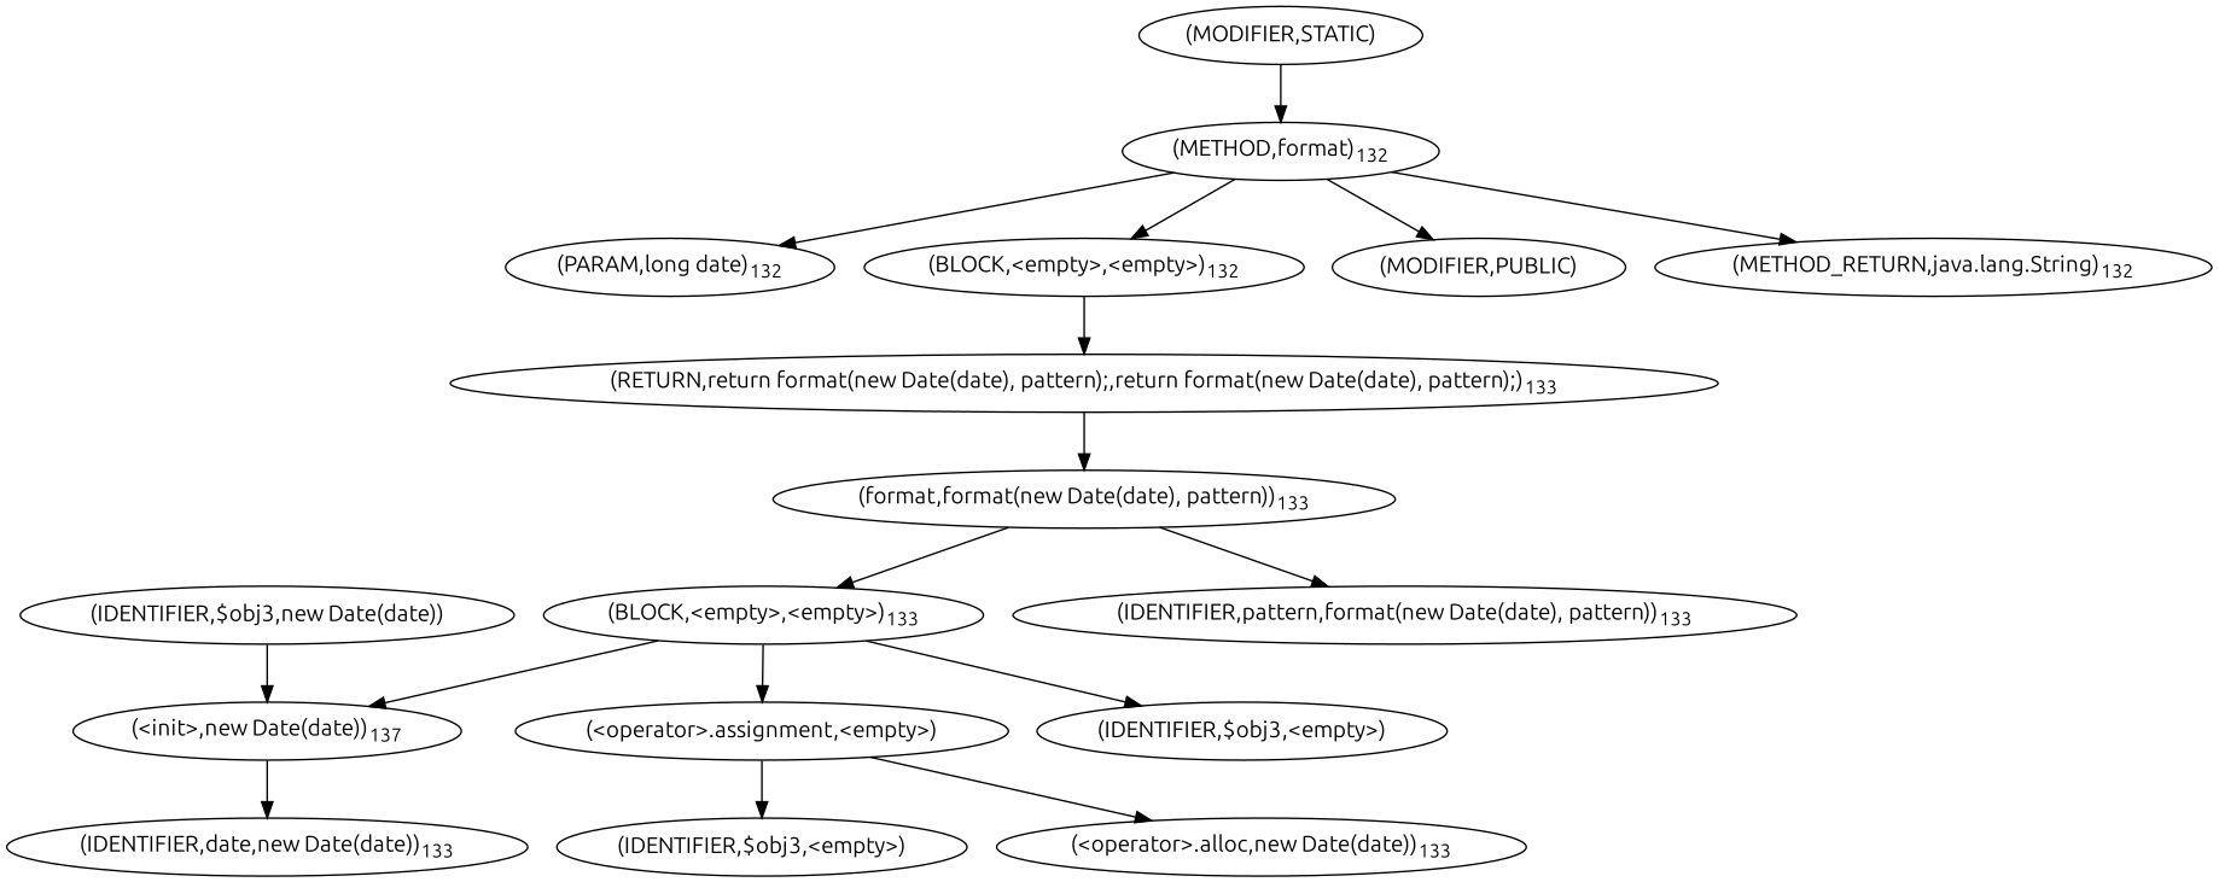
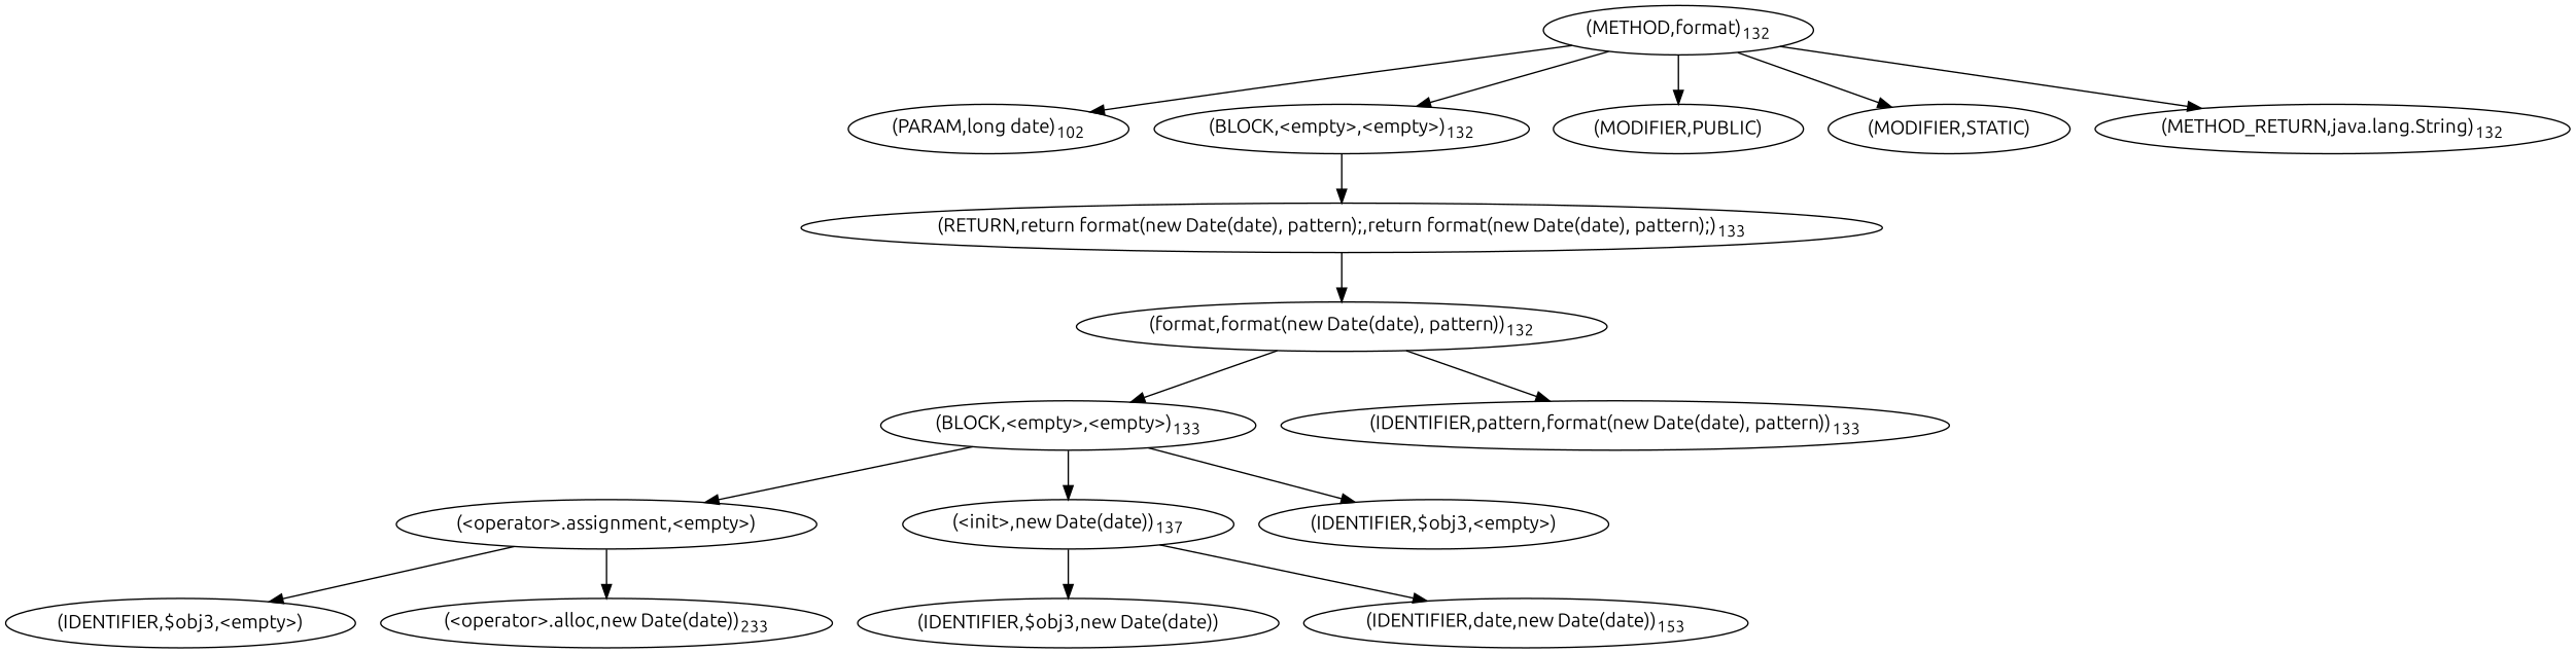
  digraph {
    fontname=Ubuntu
    node [fontname=Ubuntu]
    edge [fontname=Ubuntu]
    n1 [label=<(METHOD,format)<SUB>132</SUB>>]
-   n2 [label=<(PARAM,long date)<SUB>132</SUB>>]
+   n2 [label=<(PARAM,long date)<SUB>102</SUB>>]
    n3 [label=<(BLOCK,&lt;empty&gt;,&lt;empty&gt;)<SUB>132</SUB>>]
    n4 [label=<(MODIFIER,PUBLIC)>]
    n5 [label=<(MODIFIER,STATIC)>]
    n6 [label=<(METHOD_RETURN,java.lang.String)<SUB>132</SUB>>]
    n7 [label=<(RETURN,return format(new Date(date), pattern);,return format(new Date(date), pattern);)<SUB>133</SUB>>]
-   n8 [label=<(format,format(new Date(date), pattern))<SUB>133</SUB>>]
+   n8 [label=<(format,format(new Date(date), pattern))<SUB>132</SUB>>]
    n9 [label=<(BLOCK,&lt;empty&gt;,&lt;empty&gt;)<SUB>133</SUB>>]
    n10 [label=<(IDENTIFIER,pattern,format(new Date(date), pattern))<SUB>133</SUB>>]
    n11 [label=<(&lt;operator&gt;.assignment,&lt;empty&gt;)>]
    n12 [label=<(&lt;init&gt;,new Date(date))<SUB>137</SUB>>]
    n13 [label=<(IDENTIFIER,$obj3,&lt;empty&gt;)>]
    n14 [label=<(IDENTIFIER,$obj3,&lt;empty&gt;)>]
-   n15 [label=<(&lt;operator&gt;.alloc,new Date(date))<SUB>133</SUB>>]
+   n15 [label=<(&lt;operator&gt;.alloc,new Date(date))<SUB>233</SUB>>]
    n16 [label=<(IDENTIFIER,$obj3,new Date(date))>]
-   n17 [label=<(IDENTIFIER,date,new Date(date))<SUB>133</SUB>>]
+   n17 [label=<(IDENTIFIER,date,new Date(date))<SUB>153</SUB>>]
    n1 -> n2
    n1 -> n3
    n1 -> n4
-   n5 -> n1
+   n1 -> n5
    n1 -> n6
    n3 -> n7
    n7 -> n8
    n8 -> n9
    n8 -> n10
    n9 -> n11
    n9 -> n12
    n9 -> n13
    n11 -> n14
    n11 -> n15
-   n16 -> n12
+   n12 -> n16
    n12 -> n17
  }
